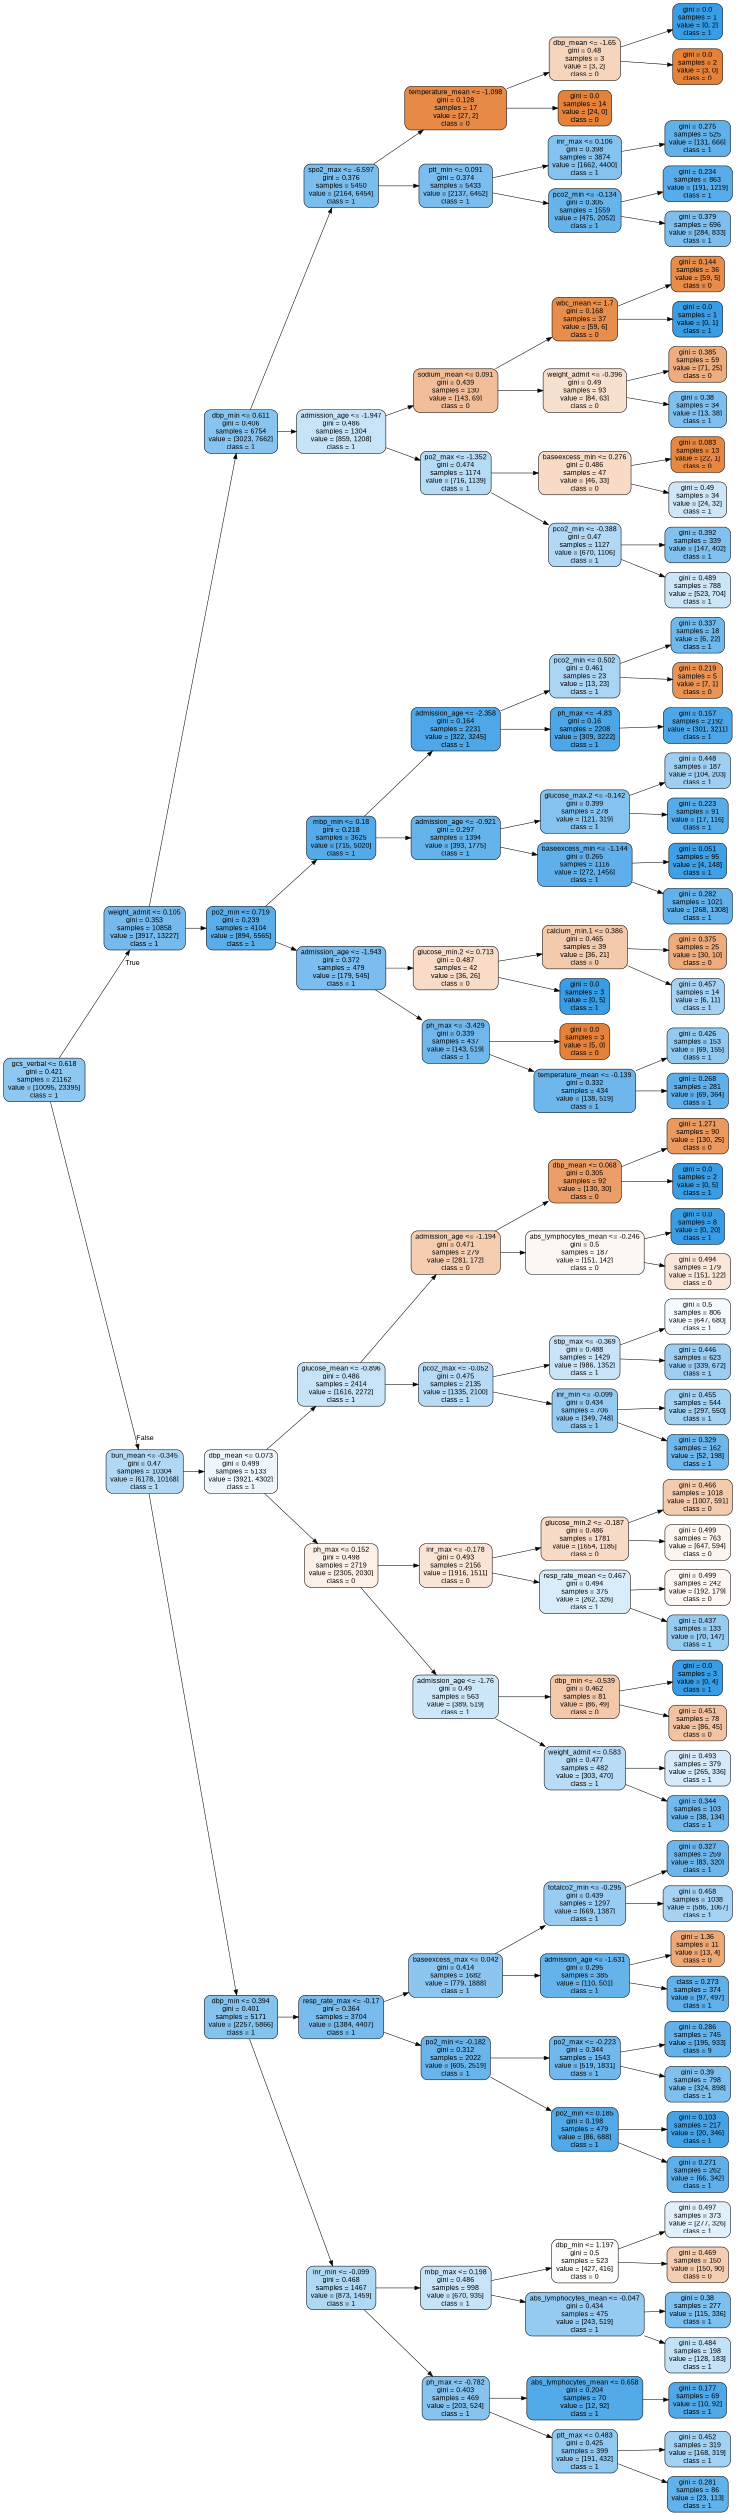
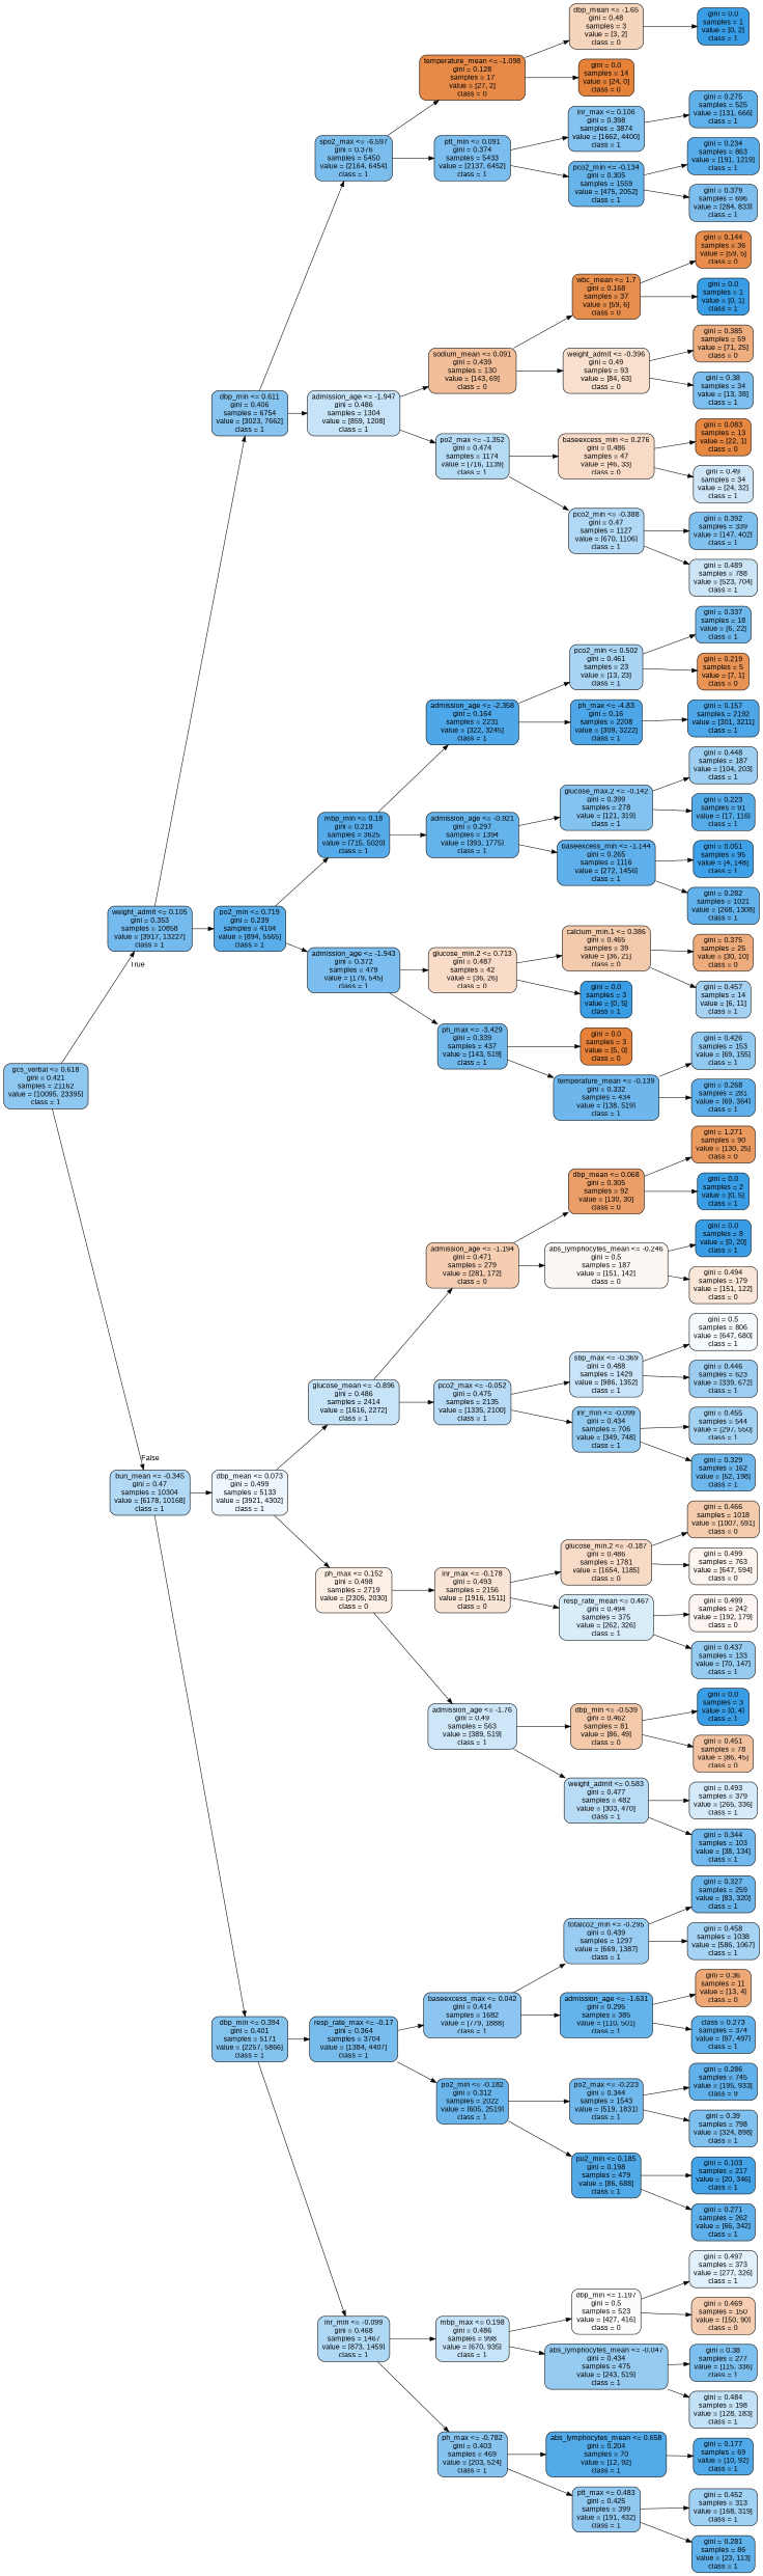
  digraph {
    fontname="Liberation Sans"
    rankdir=LR
    node [color=black fillcolor="#399de5" fontname="Liberation Sans" shape=box style="filled, rounded"]
    edge [fontname="Liberation Sans"]
    n1 [fillcolor="#8ec7f0" label="gcs_verbal <= 0.618\ngini = 0.421\nsamples = 21162\nvalue = [10095, 23395]\nclass = 1"]
    n2 [fillcolor="#74baed" label="weight_admit <= 0.105\ngini = 0.353\nsamples = 10858\nvalue = [3917, 13227]\nclass = 1"]
    n3 [fillcolor="#b1d9f5" label="bun_mean <= -0.345\ngini = 0.47\nsamples = 10304\nvalue = [6178, 10168]\nclass = 1"]
    n4 [fillcolor="#87c4ef" label="dbp_min <= 0.611\ngini = 0.406\nsamples = 6754\nvalue = [3023, 7662]\nclass = 1"]
    n5 [fillcolor="#59ade9" label="po2_min <= 0.719\ngini = 0.239\nsamples = 4104\nvalue = [894, 5565]\nclass = 1"]
    n6 [fillcolor="#edf6fd" label="dbp_mean <= 0.073\ngini = 0.499\nsamples = 5133\nvalue = [3921, 4302]\nclass = 1"]
    n7 [fillcolor="#85c3ef" label="dbp_min <= 0.394\ngini = 0.401\nsamples = 5171\nvalue = [2257, 5866]\nclass = 1"]
    n8 [fillcolor="#7bbeee" label="spo2_max <= -6.597\ngini = 0.376\nsamples = 5450\nvalue = [2164, 6454]\nclass = 1"]
    n9 [fillcolor="#c6e3f7" label="admission_age <= -1.947\ngini = 0.486\nsamples = 1304\nvalue = [859, 1208]\nclass = 1"]
    n10 [fillcolor="#55abe9" label="mbp_min <= 0.18\ngini = 0.218\nsamples = 3625\nvalue = [715, 5020]\nclass = 1"]
    n11 [fillcolor="#7abdee" label="admission_age <= -1.943\ngini = 0.372\nsamples = 479\nvalue = [179, 545]\nclass = 1"]
    n12 [fillcolor="#e78a48" label="temperature_mean <= -1.098\ngini = 0.128\nsamples = 17\nvalue = [27, 2]\nclass = 0"]
    n13 [fillcolor="#7bbdee" label="ptt_min <= 0.091\ngini = 0.374\nsamples = 5433\nvalue = [2137, 6452]\nclass = 1"]
    n14 [fillcolor="#f2be99" label="sodium_mean <= 0.091\ngini = 0.439\nsamples = 130\nvalue = [143, 69]\nclass = 0"]
    n15 [fillcolor="#b5dbf5" label="po2_max <= -1.352\ngini = 0.474\nsamples = 1174\nvalue = [716, 1139]\nclass = 1"]
    n16 [fillcolor="#f6d5bd" label="dbp_mean <= -1.65\ngini = 0.48\nsamples = 3\nvalue = [3, 2]\nclass = 0"]
    n17 [fillcolor="#e58139" label="gini = 0.0\nsamples = 14\nvalue = [24, 0]\nclass = 0"]
    n18 [fillcolor="#84c2ef" label="inr_max <= 0.106\ngini = 0.398\nsamples = 3874\nvalue = [1662, 4400]\nclass = 1"]
    n19 [fillcolor="#67b4eb" label="pco2_min <= -0.134\ngini = 0.305\nsamples = 1559\nvalue = [475, 2052]\nclass = 1"]
    n20 [label="gini = 0.0\nsamples = 1\nvalue = [0, 2]\nclass = 1"]
-   n21 [fillcolor="#e58139" label="gini = 0.0\nsamples = 2\nvalue = [3, 0]\nclass = 0"]
    n22 [fillcolor="#60b0ea" label="gini = 0.275\nsamples = 525\nvalue = [131, 666]\nclass = 1"]
    n23 [fillcolor="#58ace9" label="gini = 0.234\nsamples = 863\nvalue = [191, 1219]\nclass = 1"]
    n24 [fillcolor="#7dbeee" label="gini = 0.379\nsamples = 696\nvalue = [284, 833]\nclass = 1"]
    n25 [fillcolor="#e88e4d" label="wbc_mean <= 1.7\ngini = 0.168\nsamples = 37\nvalue = [59, 6]\nclass = 0"]
    n26 [fillcolor="#f8e0ce" label="weight_admit <= -0.396\ngini = 0.49\nsamples = 93\nvalue = [84, 63]\nclass = 0"]
    n27 [fillcolor="#f8dbc7" label="baseexcess_min <= 0.276\ngini = 0.486\nsamples = 47\nvalue = [46, 33]\nclass = 0"]
    n28 [fillcolor="#b1d8f5" label="pco2_min <= -0.388\ngini = 0.47\nsamples = 1127\nvalue = [670, 1106]\nclass = 1"]
    n29 [fillcolor="#e78c4a" label="gini = 0.144\nsamples = 36\nvalue = [59, 5]\nclass = 0"]
    n30 [label="gini = 0.0\nsamples = 1\nvalue = [0, 1]\nclass = 1"]
    n31 [fillcolor="#eead7f" label="gini = 0.385\nsamples = 59\nvalue = [71, 25]\nclass = 0"]
    n32 [fillcolor="#7dbfee" label="gini = 0.38\nsamples = 34\nvalue = [13, 38]\nclass = 1"]
    n33 [fillcolor="#e68742" label="gini = 0.083\nsamples = 13\nvalue = [22, 1]\nclass = 0"]
    n34 [fillcolor="#cee6f8" label="gini = 0.49\nsamples = 34\nvalue = [24, 32]\nclass = 1"]
    n35 [fillcolor="#81c1ef" label="gini = 0.392\nsamples = 339\nvalue = [147, 402]\nclass = 1"]
    n36 [fillcolor="#cce6f8" label="gini = 0.489\nsamples = 788\nvalue = [523, 704]\nclass = 1"]
    n37 [fillcolor="#4da7e8" label="admission_age <= -2.358\ngini = 0.164\nsamples = 2231\nvalue = [322, 3245]\nclass = 1"]
    n38 [fillcolor="#65b3eb" label="admission_age <= -0.921\ngini = 0.297\nsamples = 1394\nvalue = [393, 1775]\nclass = 1"]
    n39 [fillcolor="#f8dcc8" label="glucose_min.2 <= 0.713\ngini = 0.487\nsamples = 42\nvalue = [36, 26]\nclass = 0"]
    n40 [fillcolor="#70b8ec" label="ph_max <= -3.429\ngini = 0.339\nsamples = 437\nvalue = [143, 519]\nclass = 1"]
    n41 [fillcolor="#a9d4f4" label="pco2_min <= 0.502\ngini = 0.461\nsamples = 23\nvalue = [13, 23]\nclass = 1"]
    n42 [fillcolor="#4ca6e7" label="ph_max <= -4.83\ngini = 0.16\nsamples = 2208\nvalue = [309, 3222]\nclass = 1"]
    n43 [fillcolor="#84c2ef" label="glucose_max.2 <= -0.142\ngini = 0.399\nsamples = 278\nvalue = [121, 319]\nclass = 1"]
    n44 [fillcolor="#5eafea" label="baseexcess_min <= -1.144\ngini = 0.265\nsamples = 1116\nvalue = [272, 1456]\nclass = 1"]
    n45 [fillcolor="#6fb8ec" label="gini = 0.337\nsamples = 18\nvalue = [6, 22]\nclass = 1"]
    n46 [fillcolor="#e99355" label="gini = 0.219\nsamples = 5\nvalue = [7, 1]\nclass = 0"]
    n47 [fillcolor="#4ca6e7" label="gini = 0.157\nsamples = 2192\nvalue = [301, 3211]\nclass = 1"]
    n48 [fillcolor="#9ecff2" label="gini = 0.448\nsamples = 187\nvalue = [104, 203]\nclass = 1"]
    n49 [fillcolor="#56abe9" label="gini = 0.223\nsamples = 91\nvalue = [17, 116]\nclass = 1"]
    n50 [fillcolor="#3ea0e6" label="gini = 0.051\nsamples = 95\nvalue = [4, 148]\nclass = 1"]
    n51 [fillcolor="#62b1ea" label="gini = 0.282\nsamples = 1021\nvalue = [268, 1308]\nclass = 1"]
    n52 [fillcolor="#f4caac" label="calcium_min.1 <= 0.386\ngini = 0.465\nsamples = 39\nvalue = [36, 21]\nclass = 0"]
    n53 [label="gini = 0.0\nsamples = 3\nvalue = [0, 5]\nclass = 1"]
    n54 [fillcolor="#e58139" label="gini = 0.0\nsamples = 3\nvalue = [5, 0]\nclass = 0"]
    n55 [fillcolor="#6eb7ec" label="temperature_mean <= -0.139\ngini = 0.332\nsamples = 434\nvalue = [138, 519]\nclass = 1"]
    n56 [fillcolor="#eeab7b" label="gini = 0.375\nsamples = 25\nvalue = [30, 10]\nclass = 0"]
    n57 [fillcolor="#a5d2f3" label="gini = 0.457\nsamples = 14\nvalue = [6, 11]\nclass = 1"]
    n58 [fillcolor="#91c9f1" label="gini = 0.426\nsamples = 153\nvalue = [69, 155]\nclass = 1"]
    n59 [fillcolor="#5fb0ea" label="gini = 0.268\nsamples = 281\nvalue = [69, 364]\nclass = 1"]
    n60 [fillcolor="#c6e3f7" label="glucose_mean <= -0.896\ngini = 0.486\nsamples = 2414\nvalue = [1616, 2272]\nclass = 1"]
    n61 [fillcolor="#fcf0e7" label="ph_max <= 0.152\ngini = 0.498\nsamples = 2719\nvalue = [2305, 2030]\nclass = 0"]
    n62 [fillcolor="#77bced" label="resp_rate_max <= -0.17\ngini = 0.364\nsamples = 3704\nvalue = [1384, 4407]\nclass = 1"]
    n63 [fillcolor="#afd8f5" label="inr_min <= -0.099\ngini = 0.468\nsamples = 1467\nvalue = [873, 1459]\nclass = 1"]
    n64 [fillcolor="#f5ceb2" label="admission_age <= -1.194\ngini = 0.471\nsamples = 279\nvalue = [281, 172]\nclass = 0"]
    n65 [fillcolor="#b7dbf6" label="pco2_max <= -0.052\ngini = 0.475\nsamples = 2135\nvalue = [1335, 2100]\nclass = 1"]
    n66 [fillcolor="#fae4d5" label="inr_max <= -0.178\ngini = 0.493\nsamples = 2156\nvalue = [1916, 1511]\nclass = 0"]
    n67 [fillcolor="#cde6f8" label="admission_age <= -1.76\ngini = 0.49\nsamples = 563\nvalue = [389, 519]\nclass = 1"]
    n68 [fillcolor="#eb9e67" label="dbp_mean <= 0.068\ngini = 0.305\nsamples = 92\nvalue = [130, 30]\nclass = 0"]
    n69 [fillcolor="#fdf7f3" label="abs_lymphocytes_mean <= -0.246\ngini = 0.5\nsamples = 187\nvalue = [151, 142]\nclass = 0"]
    n70 [fillcolor="#c9e4f8" label="sbp_max <= -0.369\ngini = 0.488\nsamples = 1429\nvalue = [986, 1352]\nclass = 1"]
    n71 [fillcolor="#95cbf1" label="inr_min <= -0.099\ngini = 0.434\nsamples = 706\nvalue = [349, 748]\nclass = 1"]
    n72 [fillcolor="#ea995f" label="gini = 1.271\nsamples = 90\nvalue = [130, 25]\nclass = 0"]
    n73 [label="gini = 0.0\nsamples = 2\nvalue = [0, 5]\nclass = 1"]
    n74 [label="gini = 0.0\nsamples = 8\nvalue = [0, 20]\nclass = 1"]
    n75 [fillcolor="#fae7d9" label="gini = 0.494\nsamples = 179\nvalue = [151, 122]\nclass = 0"]
    n76 [fillcolor="#f5fafe" label="gini = 0.5\nsamples = 806\nvalue = [647, 680]\nclass = 1"]
    n77 [fillcolor="#9dcef2" label="gini = 0.446\nsamples = 623\nvalue = [339, 672]\nclass = 1"]
    n78 [fillcolor="#a4d2f3" label="gini = 0.455\nsamples = 544\nvalue = [297, 550]\nclass = 1"]
    n79 [fillcolor="#6db7ec" label="gini = 0.329\nsamples = 162\nvalue = [52, 198]\nclass = 1"]
    n80 [fillcolor="#f8dbc7" label="glucose_min.2 <= -0.187\ngini = 0.486\nsamples = 1781\nvalue = [1654, 1185]\nclass = 0"]
    n81 [fillcolor="#d8ecfa" label="resp_rate_mean <= 0.467\ngini = 0.494\nsamples = 375\nvalue = [262, 326]\nclass = 1"]
    n82 [fillcolor="#f4c9aa" label="dbp_min <= -0.539\ngini = 0.462\nsamples = 81\nvalue = [86, 49]\nclass = 0"]
    n83 [fillcolor="#b9dcf6" label="weight_admit <= 0.583\ngini = 0.477\nsamples = 482\nvalue = [303, 470]\nclass = 1"]
    n84 [fillcolor="#f4cbad" label="gini = 0.466\nsamples = 1018\nvalue = [1007, 591]\nclass = 0"]
    n85 [fillcolor="#fdf5ef" label="gini = 0.499\nsamples = 763\nvalue = [647, 594]\nclass = 0"]
    n86 [fillcolor="#fdf6f2" label="gini = 0.499\nsamples = 242\nvalue = [192, 179]\nclass = 0"]
    n87 [fillcolor="#97ccf1" label="gini = 0.437\nsamples = 133\nvalue = [70, 147]\nclass = 1"]
    n88 [label="gini = 0.0\nsamples = 3\nvalue = [0, 4]\nclass = 1"]
    n89 [fillcolor="#f3c3a1" label="gini = 0.451\nsamples = 78\nvalue = [86, 45]\nclass = 0"]
    n90 [fillcolor="#d5eafa" label="gini = 0.493\nsamples = 379\nvalue = [265, 336]\nclass = 1"]
    n91 [fillcolor="#71b9ec" label="gini = 0.344\nsamples = 103\nvalue = [38, 134]\nclass = 1"]
    n92 [fillcolor="#8bc5f0" label="baseexcess_max <= 0.042\ngini = 0.414\nsamples = 1682\nvalue = [779, 1888]\nclass = 1"]
    n93 [fillcolor="#69b5eb" label="po2_min <= -0.182\ngini = 0.312\nsamples = 2022\nvalue = [605, 2519]\nclass = 1"]
    n94 [fillcolor="#c7e3f8" label="mbp_max <= 0.198\ngini = 0.486\nsamples = 998\nvalue = [670, 935]\nclass = 1"]
    n95 [fillcolor="#86c3ef" label="ph_max <= -0.782\ngini = 0.403\nsamples = 469\nvalue = [203, 524]\nclass = 1"]
    n96 [fillcolor="#99ccf2" label="totalco2_min <= -0.295\ngini = 0.439\nsamples = 1297\nvalue = [669, 1387]\nclass = 1"]
    n97 [fillcolor="#64b3eb" label="admission_age <= -1.631\ngini = 0.295\nsamples = 385\nvalue = [110, 501]\nclass = 1"]
    n98 [fillcolor="#71b9ec" label="po2_max <= -0.223\ngini = 0.344\nsamples = 1543\nvalue = [519, 1831]\nclass = 1"]
    n99 [fillcolor="#52a9e8" label="po2_min <= 0.185\ngini = 0.198\nsamples = 479\nvalue = [86, 688]\nclass = 1"]
    n100 [fillcolor="#6cb6ec" label="gini = 0.327\nsamples = 259\nvalue = [83, 320]\nclass = 1"]
    n101 [fillcolor="#a6d3f3" label="gini = 0.458\nsamples = 1038\nvalue = [586, 1067]\nclass = 1"]
-   n102 [fillcolor="#eda876" label="gini = 1.36\nsamples = 11\nvalue = [13, 4]\nclass = 0"]
+   n102 [fillcolor="#eda876" label="gini = 0.36\nsamples = 11\nvalue = [13, 4]\nclass = 0"]
    n103 [fillcolor="#60b0ea" label="class = 0.273\nsamples = 374\nvalue = [97, 497]\nclass = 1"]
    n104 [fillcolor="#62b1ea" label="gini = 0.286\nsamples = 745\nvalue = [195, 933]\nclass = 9"]
    n105 [fillcolor="#80c0ee" label="gini = 0.39\nsamples = 798\nvalue = [324, 898]\nclass = 1"]
    n106 [fillcolor="#44a3e7" label="gini = 0.103\nsamples = 217\nvalue = [20, 346]\nclass = 1"]
    n107 [fillcolor="#5fb0ea" label="gini = 0.271\nsamples = 262\nvalue = [66, 342]\nclass = 1"]
    n108 [fillcolor="#fefcfa" label="dbp_min <= 1.197\ngini = 0.5\nsamples = 523\nvalue = [427, 416]\nclass = 0"]
    n109 [fillcolor="#96cbf1" label="abs_lymphocytes_mean <= -0.047\ngini = 0.434\nsamples = 475\nvalue = [243, 519]\nclass = 1"]
    n110 [fillcolor="#53aae8" label="abs_lymphocytes_mean <= 0.658\ngini = 0.204\nsamples = 70\nvalue = [12, 92]\nclass = 1"]
    n111 [fillcolor="#91c8f0" label="ptt_max <= 0.483\ngini = 0.425\nsamples = 399\nvalue = [191, 432]\nclass = 1"]
    n112 [fillcolor="#e1f0fb" label="gini = 0.497\nsamples = 373\nvalue = [277, 326]\nclass = 1"]
    n113 [fillcolor="#f5cdb0" label="gini = 0.469\nsamples = 150\nvalue = [150, 90]\nclass = 0"]
    n114 [fillcolor="#7dbfee" label="gini = 0.38\nsamples = 277\nvalue = [115, 336]\nclass = 1"]
    n115 [fillcolor="#c3e2f7" label="gini = 0.484\nsamples = 198\nvalue = [128, 183]\nclass = 1"]
    n116 [fillcolor="#4fa8e8" label="gini = 0.177\nsamples = 69\nvalue = [10, 92]\nclass = 1"]
-   n117 [fillcolor="#a1d1f3" label="gini = 0.452\nsamples = 319\nvalue = [168, 319]\nclass = 1"]
+   n117 [fillcolor="#a1d1f3" label="gini = 0.452\nsamples = 313\nvalue = [168, 319]\nclass = 1"]
    n118 [fillcolor="#61b1ea" label="gini = 0.281\nsamples = 86\nvalue = [23, 113]\nclass = 1"]
    n1 -> n2 [headlabel=True labelangle=45 labeldistance=2.5]
    n1 -> n3 [headlabel=False labelangle=-45 labeldistance=2.5]
    n2 -> n4
    n2 -> n5
    n3 -> n6
    n3 -> n7
    n4 -> n8
    n4 -> n9
    n5 -> n10
    n5 -> n11
    n6 -> n60
    n6 -> n61
    n7 -> n62
    n7 -> n63
    n8 -> n12
    n8 -> n13
    n9 -> n14
    n9 -> n15
    n10 -> n37
    n10 -> n38
    n11 -> n39
    n11 -> n40
    n12 -> n16
    n12 -> n17
    n13 -> n18
    n13 -> n19
    n14 -> n25
    n14 -> n26
    n15 -> n27
    n15 -> n28
    n16 -> n20
-   n16 -> n21
    n18 -> n22
    n19 -> n23
    n19 -> n24
    n25 -> n29
    n25 -> n30
    n26 -> n31
    n26 -> n32
    n27 -> n33
    n27 -> n34
    n28 -> n35
    n28 -> n36
    n37 -> n41
    n37 -> n42
    n38 -> n43
    n38 -> n44
    n39 -> n52
    n39 -> n53
    n40 -> n54
    n40 -> n55
    n41 -> n45
    n41 -> n46
    n42 -> n47
    n43 -> n48
    n43 -> n49
    n44 -> n50
    n44 -> n51
    n52 -> n56
    n52 -> n57
    n55 -> n58
    n55 -> n59
    n60 -> n64
    n60 -> n65
    n61 -> n66
    n61 -> n67
    n62 -> n92
    n62 -> n93
    n63 -> n94
    n63 -> n95
    n64 -> n68
    n64 -> n69
    n65 -> n70
    n65 -> n71
    n66 -> n80
    n66 -> n81
    n67 -> n82
    n67 -> n83
    n68 -> n72
    n68 -> n73
    n69 -> n74
    n69 -> n75
    n70 -> n76
    n70 -> n77
    n71 -> n78
    n71 -> n79
    n80 -> n84
    n80 -> n85
    n81 -> n86
    n81 -> n87
    n82 -> n88
    n82 -> n89
    n83 -> n90
    n83 -> n91
    n92 -> n96
    n92 -> n97
    n93 -> n98
    n93 -> n99
    n94 -> n108
    n94 -> n109
    n95 -> n110
    n95 -> n111
    n96 -> n100
    n96 -> n101
    n97 -> n102
    n97 -> n103
    n98 -> n104
    n98 -> n105
    n99 -> n106
    n99 -> n107
    n108 -> n112
    n108 -> n113
    n109 -> n114
    n109 -> n115
    n110 -> n116
    n111 -> n117
    n111 -> n118
  }
